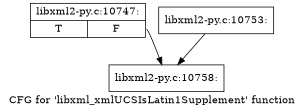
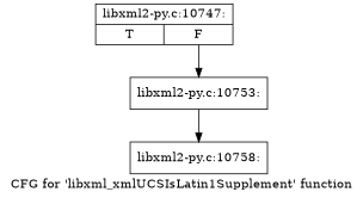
  digraph {
    label="CFG for 'libxml_xmlUCSIsLatin1Supplement' function"
    node [shape=record]
    n1 [label="{libxml2-py.c:10747:|{<s0>T|<s1>F}}"]
    n2 [label="{libxml2-py.c:10753:}"]
    n3 [label="{libxml2-py.c:10758:}"]
-   n1 -> n3 [tailport=s1]
+   n1 -> n2 [tailport=s1]
    n2 -> n3
  }
